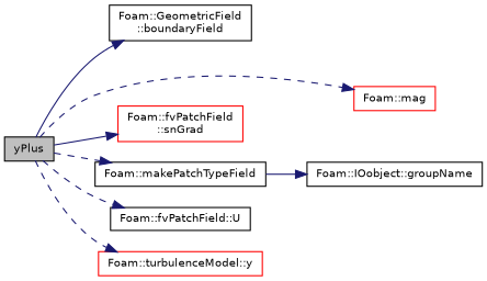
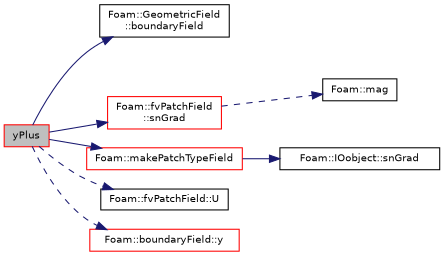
  digraph {
    rankdir=LR
    node [color=black fontname=Helvetica fontsize=10 shape=record]
    edge [color=midnightblue fontname=Helvetica fontsize=10 labelfontname=Helvetica labelfontsize=10 style=dashed]
-   n1 [fillcolor=grey75 fontcolor=black height=0.2 label=yPlus style=filled width=0.4]
+   n1 [color=red fillcolor=grey75 fontcolor=black height=0.2 label=yPlus style=filled width=0.4]
    n2 [height=0.2 label="Foam::GeometricField\l::boundaryField" width=0.4]
-   n3 [color=red height=0.2 label="Foam::mag" width=0.4]
-   n4 [height=0.2 label="Foam::makePatchTypeField" width=0.4]
+   n3 [height=0.2 label="Foam::mag" width=0.4]
+   n4 [color=red height=0.2 label="Foam::makePatchTypeField" width=0.4]
    n5 [color=red height=0.2 label="Foam::fvPatchField\l::snGrad" width=0.4]
    n6 [height=0.2 label="Foam::fvPatchField::U" width=0.4]
-   n7 [color=red height=0.2 label="Foam::turbulenceModel::y" width=0.4]
-   n8 [height=0.2 label="Foam::IOobject::groupName" width=0.4]
+   n7 [color=red height=0.2 label="Foam::boundaryField::y" width=0.4]
+   n8 [height=0.2 label="Foam::IOobject::snGrad" width=0.4]
    n1 -> n2 [style=solid]
-   n1 -> n3
-   n1 -> n4
+   n5 -> n3
+   n1 -> n4 [style=solid]
    n1 -> n5 [style=solid]
    n1 -> n6
    n1 -> n7
    n4 -> n8 [style=solid]
  }
